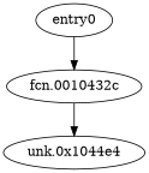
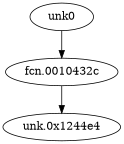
  digraph {
-   n1 [label=entry0]
+   n1 [label=unk0]
    n2 [label="fcn.0010432c"]
-   n3 [label="unk.0x1044e4"]
+   n3 [label="unk.0x1244e4"]
    n1 -> n2
    n2 -> n3
  }
